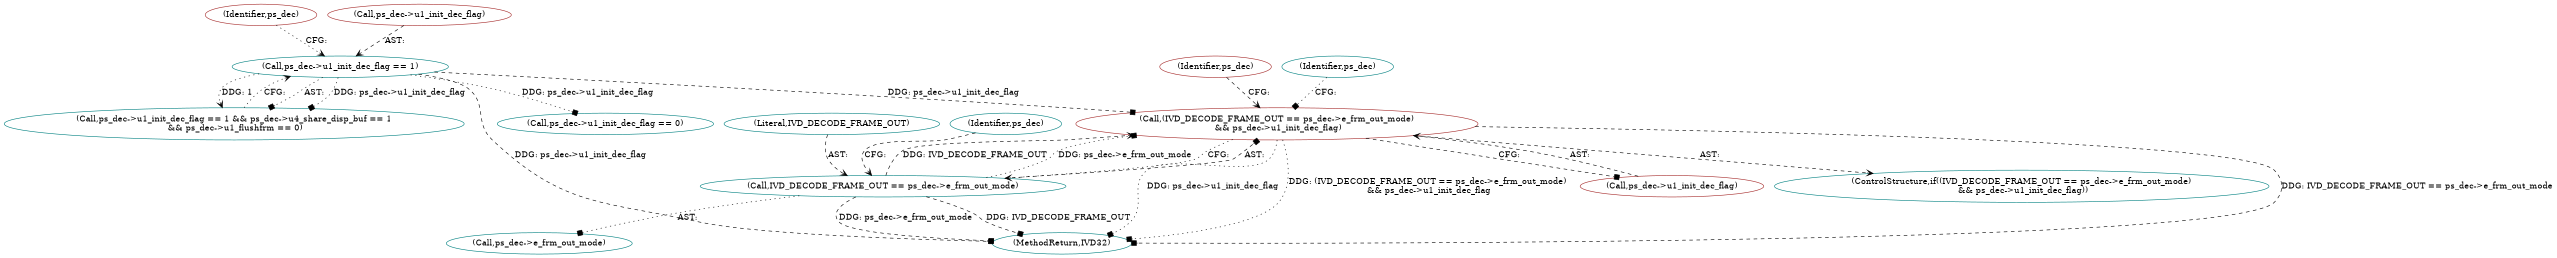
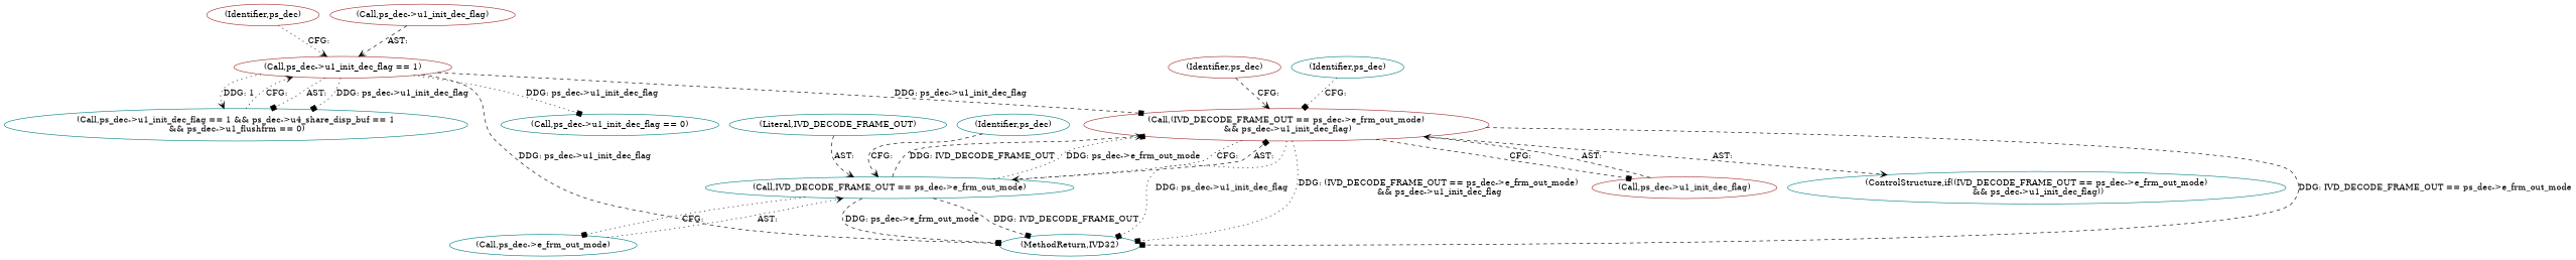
  digraph {
    node [color=teal]
    edge [arrowhead=box style=dashed]
    n1 [color=brown label="(Call,(IVD_DECODE_FRAME_OUT == ps_dec->e_frm_out_mode)\n && ps_dec->u1_init_dec_flag)"]
    n2 [label="(Call,IVD_DECODE_FRAME_OUT == ps_dec->e_frm_out_mode)"]
    n3 [color=brown label="(Call,ps_dec->u1_init_dec_flag)"]
    n4 [label="(ControlStructure,if((IVD_DECODE_FRAME_OUT == ps_dec->e_frm_out_mode)\n && ps_dec->u1_init_dec_flag))"]
    n5 [label="(MethodReturn,IVD32)"]
    n6 [label="(Call,ps_dec->e_frm_out_mode)"]
-   n7 [label="(Call,ps_dec->u1_init_dec_flag == 1)"]
+   n7 [color=brown label="(Call,ps_dec->u1_init_dec_flag == 1)"]
    n8 [label="(Call,ps_dec->u1_init_dec_flag == 1 && ps_dec->u4_share_disp_buf == 1\n && ps_dec->u1_flushfrm == 0)"]
    n9 [label="(Call,ps_dec->u1_init_dec_flag == 0)"]
    n10 [color=brown label="(Identifier,ps_dec)"]
    n11 [color=brown label="(Identifier,ps_dec)"]
    n12 [label="(Identifier,ps_dec)"]
    n13 [label="(Identifier,ps_dec)"]
    n14 [color=brown label="(Call,ps_dec->u1_init_dec_flag)"]
    n15 [label="(Literal,IVD_DECODE_FRAME_OUT)"]
    n1 -> n2 [arrowhead=vee label="CFG: " style=dotted]
    n1 -> n3 [label="CFG: "]
    n1 -> n4 [arrowhead=vee label="AST: "]
    n1 -> n5 [label="DDG: ps_dec->u1_init_dec_flag" style=dotted]
    n1 -> n5 [label="DDG: (IVD_DECODE_FRAME_OUT == ps_dec->e_frm_out_mode)\n && ps_dec->u1_init_dec_flag" style=dotted]
    n1 -> n5 [label="DDG: IVD_DECODE_FRAME_OUT == ps_dec->e_frm_out_mode"]
    n2 -> n1 [label="AST: "]
    n2 -> n1 [arrowhead=vee label="DDG: IVD_DECODE_FRAME_OUT"]
    n2 -> n1 [label="DDG: ps_dec->e_frm_out_mode" style=dotted]
    n2 -> n5 [label="DDG: ps_dec->e_frm_out_mode"]
    n2 -> n5 [label="DDG: IVD_DECODE_FRAME_OUT"]
-   n2 -> n6 [label="AST: " style=dotted]
+   n2 -> n6 [label="CFG: " style=dotted]
    n3 -> n1 [arrowhead=vee label="AST: "]
+   n6 -> n2 [arrowhead=vee label="AST: " style=dotted]
    n7 -> n1 [label="DDG: ps_dec->u1_init_dec_flag"]
    n7 -> n5 [label="DDG: ps_dec->u1_init_dec_flag"]
    n7 -> n8 [label="AST: " style=dotted]
    n7 -> n8 [label="DDG: ps_dec->u1_init_dec_flag" style=dotted]
    n7 -> n8 [arrowhead=vee label="DDG: 1" style=dotted]
    n7 -> n9 [label="DDG: ps_dec->u1_init_dec_flag" style=dotted]
    n8 -> n7 [arrowhead=vee label="CFG: " style=dotted]
    n10 -> n1 [arrowhead=vee label="CFG: "]
    n11 -> n7 [arrowhead=vee label="CFG: " style=dotted]
    n12 -> n1 [label="CFG: " style=dotted]
    n13 -> n2 [arrowhead=vee label="CFG: "]
    n14 -> n7 [arrowhead=vee label="AST: "]
    n15 -> n2 [arrowhead=vee label="AST: "]
  }
